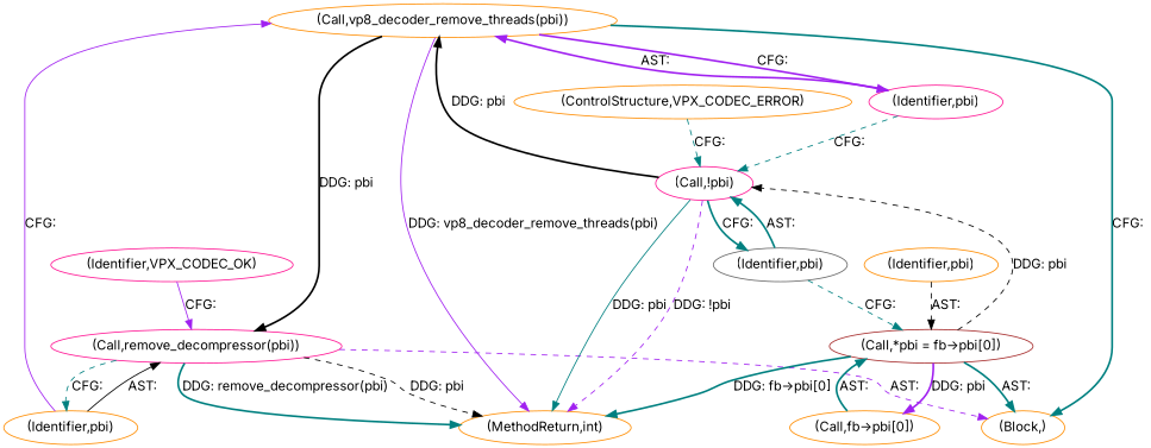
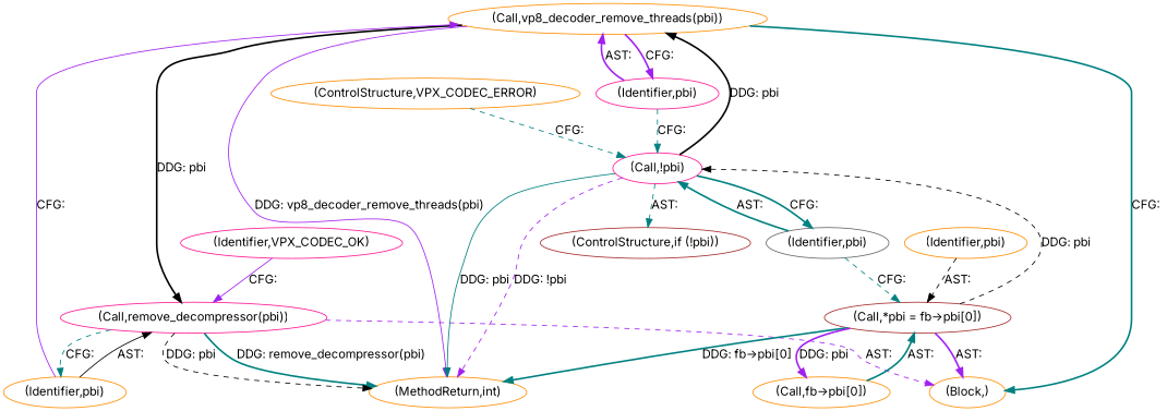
  digraph {
    fontname=Inter
    node [color=darkorange fontname=Inter]
    edge [color=teal fontname=Inter style=bold]
    n1 [label="(Call,vp8_decoder_remove_threads(pbi))"]
    n2 [color=deeppink label="(Call,remove_decompressor(pbi))"]
    n3 [label="(MethodReturn,int)"]
    n4 [color=deeppink label="(Identifier,pbi)"]
    n5 [label="(Block,)"]
    n6 [label="(Identifier,pbi)"]
    n7 [color=deeppink label="(Call,!pbi)"]
+   n8 [color=brown label="(ControlStructure,if (!pbi))"]
    n9 [color=gray40 label="(Identifier,pbi)"]
    n10 [color=brown label="(Call,*pbi = fb->pbi[0])"]
    n11 [label="(Call,fb->pbi[0])"]
    n12 [color=deeppink label="(Identifier,VPX_CODEC_OK)"]
    n13 [label="(Identifier,pbi)"]
    n14 [label="(ControlStructure,VPX_CODEC_ERROR)"]
    n1 -> n2 [color=black label="DDG: pbi"]
    n1 -> n3 [color=purple label="DDG: vp8_decoder_remove_threads(pbi)" style=solid]
    n1 -> n4 [color=purple label="CFG: "]
    n1 -> n5 [label="CFG: "]
    n2 -> n3 [label="DDG: remove_decompressor(pbi)"]
    n2 -> n3 [color=black label="DDG: pbi" style=dashed]
    n2 -> n5 [color=purple label="AST: " style=dashed]
    n2 -> n6 [label="CFG: " style=dashed]
    n4 -> n1 [color=purple label="AST: "]
    n4 -> n7 [label="CFG: " style=dashed]
    n6 -> n1 [color=purple label="CFG: " style=solid]
    n6 -> n2 [color=black label="AST: " style=solid]
    n7 -> n1 [color=black label="DDG: pbi"]
    n7 -> n3 [label="DDG: pbi" style=solid]
    n7 -> n3 [color=purple label="DDG: !pbi" style=dashed]
+   n7 -> n8 [label="AST: " style=dashed]
    n7 -> n9 [label="CFG: "]
    n9 -> n7 [label="AST: "]
    n9 -> n10 [label="CFG: " style=dashed]
    n10 -> n3 [label="DDG: fb->pbi[0]"]
-   n10 -> n5 [label="AST: "]
+   n10 -> n5 [color=purple label="AST: "]
    n10 -> n7 [color=black label="DDG: pbi" style=dashed]
    n10 -> n11 [color=purple label="DDG: pbi"]
    n11 -> n10 [label="AST: "]
    n12 -> n2 [color=purple label="CFG: " style=solid]
    n13 -> n10 [color=black label="AST: " style=dashed]
    n14 -> n7 [label="CFG: " style=dashed]
  }
